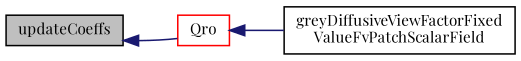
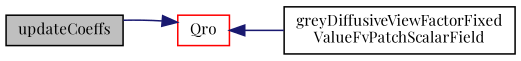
  digraph {
    fontname="Playfair Display"
    rankdir=LR
    node [color=black fontname="Playfair Display" fontsize=10 shape=record]
    edge [color=midnightblue dir=back fontname="Playfair Display" fontsize=10 labelfontname=Helvetica labelfontsize=10 style=solid]
    n1 [fillcolor=grey75 fontcolor=black height=0.2 label=updateCoeffs style=filled width=0.4]
    n2 [color=red height=0.2 label=Qro width=0.4]
    n3 [height=0.2 label="greyDiffusiveViewFactorFixed\lValueFvPatchScalarField" width=0.4]
-   n1 -> n2
+   n2 -> n1
    n2 -> n3
  }
